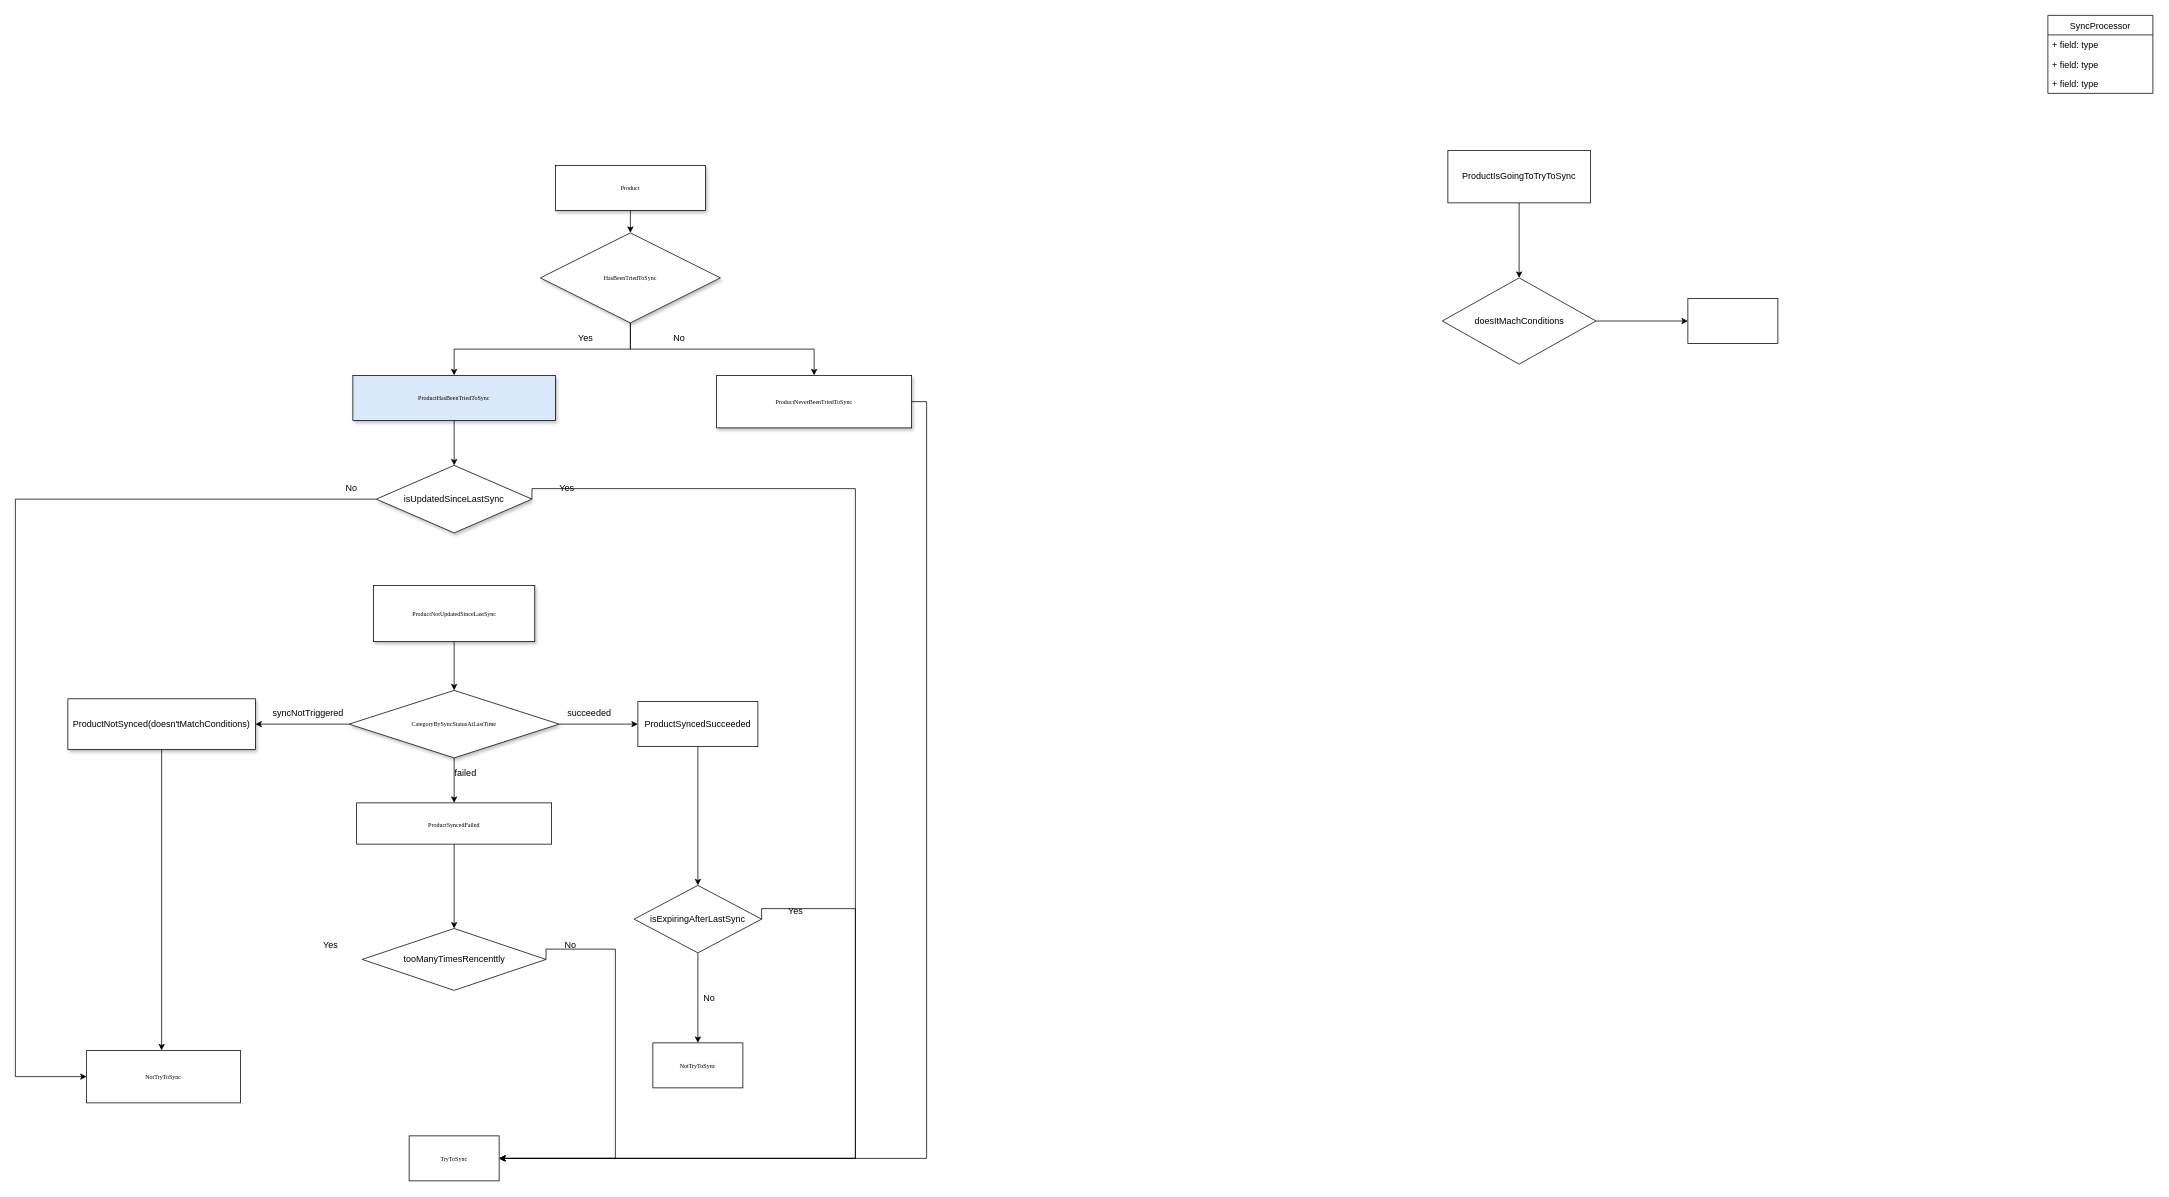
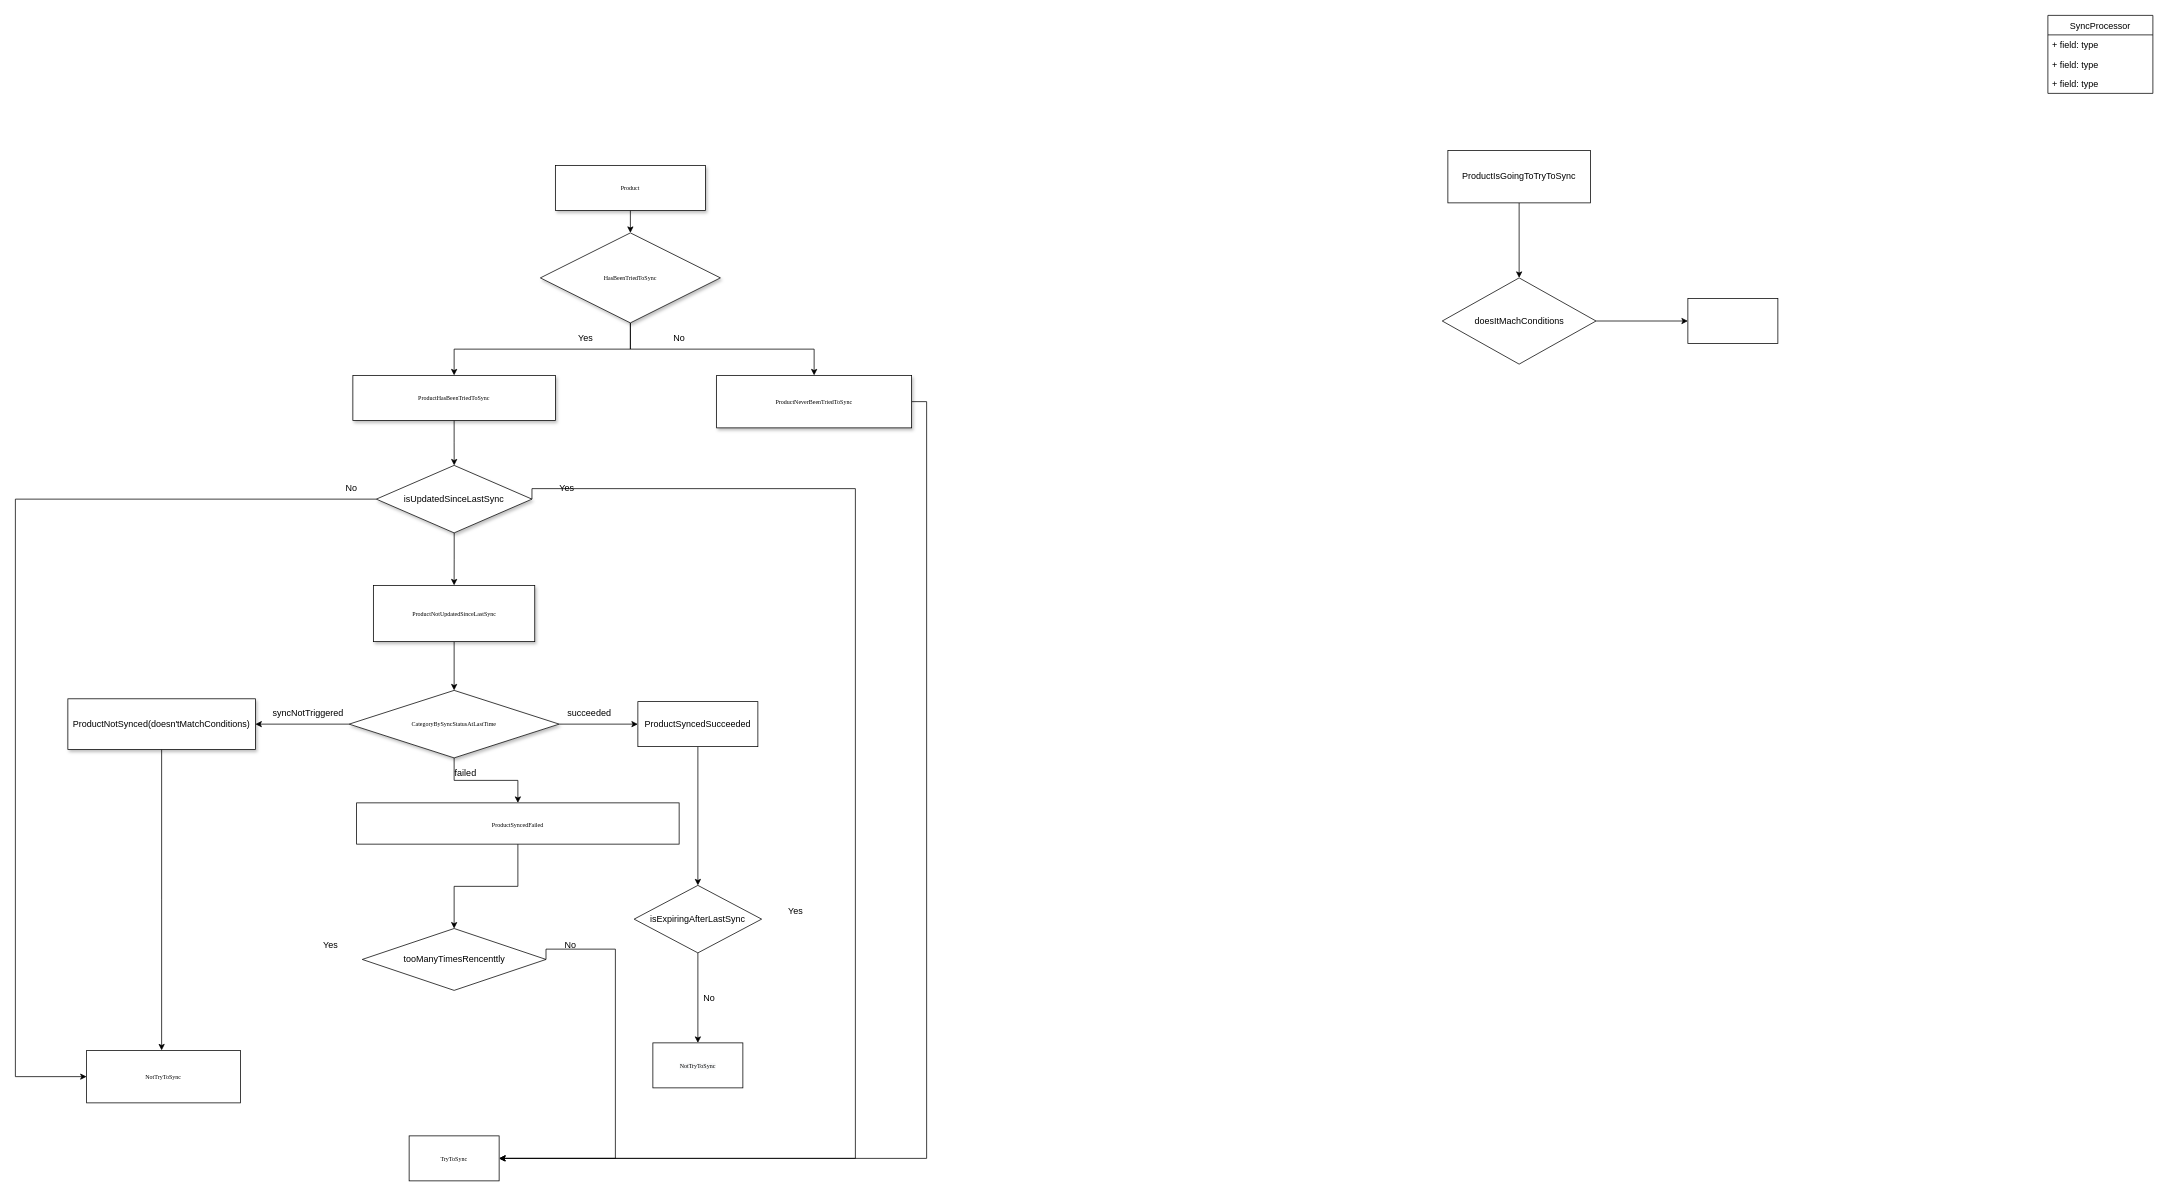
  <mxCell id="0" />
  <mxCell id="1" parent="0" />
  <mxCell id="2" style="edgeStyle=orthogonalEdgeStyle;rounded=0;orthogonalLoop=1;jettySize=auto;html=1;exitX=0.5;exitY=1;exitDx=0;exitDy=0;entryX=0.5;entryY=0;entryDx=0;entryDy=0;" parent="1" source="3" target="6" edge="1"><mxGeometry relative="1" as="geometry"><mxPoint x="930" y="440" as="targetPoint" /></mxGeometry></mxCell>
  <mxCell id="3" value="Product" style="whiteSpace=wrap;html=1;rounded=0;shadow=1;labelBackgroundColor=none;strokeWidth=1;fontFamily=Verdana;fontSize=8;align=center;" parent="1" vertex="1"><mxGeometry x="740" y="220" width="200" height="60" as="geometry" /></mxCell>
  <mxCell id="4" value="" style="edgeStyle=orthogonalEdgeStyle;rounded=0;orthogonalLoop=1;jettySize=auto;html=1;exitX=0.5;exitY=1;exitDx=0;exitDy=0;" edge="1" parent="1" source="6" target="13"><mxGeometry relative="1" as="geometry" /></mxCell>
  <mxCell id="5" value="" style="edgeStyle=orthogonalEdgeStyle;rounded=0;orthogonalLoop=1;jettySize=auto;html=1;exitX=0.5;exitY=1;exitDx=0;exitDy=0;" edge="1" parent="1" source="6" target="15"><mxGeometry relative="1" as="geometry" /></mxCell>
  <mxCell id="6" value="&lt;span&gt;HasBeenTriedToSync&lt;/span&gt;" style="rhombus;whiteSpace=wrap;html=1;rounded=0;shadow=1;labelBackgroundColor=none;strokeWidth=1;fontFamily=Verdana;fontSize=8;align=center;" parent="1" vertex="1"><mxGeometry x="720" y="310" width="240" height="120" as="geometry" /></mxCell>
  <mxCell id="7" value="" style="edgeStyle=orthogonalEdgeStyle;rounded=0;orthogonalLoop=1;jettySize=auto;html=1;" parent="1" edge="1"><mxGeometry relative="1" as="geometry"><mxPoint x="1570" y="620" as="targetPoint" /></mxGeometry></mxCell>
  <mxCell id="8" value="SyncProcessor" style="swimlane;fontStyle=0;childLayout=stackLayout;horizontal=1;startSize=26;fillColor=none;horizontalStack=0;resizeParent=1;resizeParentMax=0;resizeLast=0;collapsible=1;marginBottom=0;" parent="1" vertex="1"><mxGeometry x="2730" y="20" width="140" height="104" as="geometry" /></mxCell>
  <mxCell id="9" value="+ field: type" style="text;strokeColor=none;fillColor=none;align=left;verticalAlign=top;spacingLeft=4;spacingRight=4;overflow=hidden;rotatable=0;points=[[0,0.5],[1,0.5]];portConstraint=eastwest;" parent="8" vertex="1"><mxGeometry y="26" width="140" height="26" as="geometry" /></mxCell>
  <mxCell id="10" value="+ field: type" style="text;strokeColor=none;fillColor=none;align=left;verticalAlign=top;spacingLeft=4;spacingRight=4;overflow=hidden;rotatable=0;points=[[0,0.5],[1,0.5]];portConstraint=eastwest;" parent="8" vertex="1"><mxGeometry y="52" width="140" height="26" as="geometry" /></mxCell>
  <mxCell id="11" value="+ field: type" style="text;strokeColor=none;fillColor=none;align=left;verticalAlign=top;spacingLeft=4;spacingRight=4;overflow=hidden;rotatable=0;points=[[0,0.5],[1,0.5]];portConstraint=eastwest;" parent="8" vertex="1"><mxGeometry y="78" width="140" height="26" as="geometry" /></mxCell>
  <mxCell id="12" value="" style="edgeStyle=orthogonalEdgeStyle;rounded=0;orthogonalLoop=1;jettySize=auto;html=1;" edge="1" parent="1" source="13" target="21"><mxGeometry relative="1" as="geometry" /></mxCell>
- <mxCell id="13" value="ProductHasBeenTriedToSync" style="whiteSpace=wrap;html=1;rounded=0;shadow=1;fontFamily=Verdana;fontSize=8;strokeWidth=1;fillColor=#dae8fc;" vertex="1" parent="1"><mxGeometry x="470" y="500" width="270" height="60" as="geometry" /></mxCell>
+ <mxCell id="13" value="ProductHasBeenTriedToSync" style="whiteSpace=wrap;html=1;rounded=0;shadow=1;fontFamily=Verdana;fontSize=8;strokeWidth=1;" vertex="1" parent="1"><mxGeometry x="470" y="500" width="270" height="60" as="geometry" /></mxCell>
  <mxCell id="14" style="edgeStyle=orthogonalEdgeStyle;rounded=0;orthogonalLoop=1;jettySize=auto;html=1;exitX=1;exitY=0.5;exitDx=0;exitDy=0;entryX=1;entryY=0.5;entryDx=0;entryDy=0;" edge="1" parent="1" source="15" target="50"><mxGeometry relative="1" as="geometry" /></mxCell>
  <mxCell id="15" value="ProductNeverBeenTriedToSync" style="whiteSpace=wrap;html=1;rounded=0;shadow=1;fontFamily=Verdana;fontSize=8;strokeWidth=1;" vertex="1" parent="1"><mxGeometry x="955" y="500" width="260" height="70" as="geometry" /></mxCell>
  <mxCell id="16" value="No" style="text;html=1;align=center;verticalAlign=middle;resizable=0;points=[];autosize=1;strokeColor=none;fillColor=none;" vertex="1" parent="1"><mxGeometry x="890" y="440" width="30" height="20" as="geometry" /></mxCell>
  <mxCell id="17" value="Yes" style="text;html=1;align=center;verticalAlign=middle;resizable=0;points=[];autosize=1;strokeColor=none;fillColor=none;" vertex="1" parent="1"><mxGeometry x="760" y="440" width="40" height="20" as="geometry" /></mxCell>
+ <mxCell id="18" value="" style="edgeStyle=orthogonalEdgeStyle;rounded=0;orthogonalLoop=1;jettySize=auto;html=1;" edge="1" parent="1" source="21" target="25"><mxGeometry relative="1" as="geometry" /></mxCell>
  <mxCell id="19" style="edgeStyle=orthogonalEdgeStyle;rounded=0;orthogonalLoop=1;jettySize=auto;html=1;exitX=0;exitY=0.5;exitDx=0;exitDy=0;entryX=0;entryY=0.5;entryDx=0;entryDy=0;" edge="1" parent="1" source="21" target="46"><mxGeometry relative="1" as="geometry"><mxPoint x="97.5" y="1435" as="targetPoint" /><Array as="points"><mxPoint x="20" y="665" /><mxPoint x="20" y="1435" /></Array></mxGeometry></mxCell>
  <mxCell id="20" style="edgeStyle=orthogonalEdgeStyle;rounded=0;orthogonalLoop=1;jettySize=auto;html=1;exitX=1;exitY=0.5;exitDx=0;exitDy=0;entryX=1;entryY=0.5;entryDx=0;entryDy=0;" edge="1" parent="1" source="21" target="50"><mxGeometry relative="1" as="geometry"><Array as="points"><mxPoint x="1140" y="651" /><mxPoint x="1140" y="1544" /></Array></mxGeometry></mxCell>
  <mxCell id="21" value="&lt;span style=&quot;font-family: &amp;#34;helvetica&amp;#34; ; font-size: 12px&quot;&gt;isUpdatedSinceLastSync&lt;/span&gt;" style="rhombus;whiteSpace=wrap;html=1;rounded=0;shadow=1;fontFamily=Verdana;fontSize=8;strokeWidth=1;" vertex="1" parent="1"><mxGeometry x="501.25" y="620" width="207.5" height="90" as="geometry" /></mxCell>
  <mxCell id="22" style="edgeStyle=orthogonalEdgeStyle;rounded=0;orthogonalLoop=1;jettySize=auto;html=1;exitX=0;exitY=0.5;exitDx=0;exitDy=0;entryX=1;entryY=0.5;entryDx=0;entryDy=0;" edge="1" parent="1" source="38" target="27"><mxGeometry relative="1" as="geometry"><mxPoint x="490" y="818" as="sourcePoint" /><mxPoint x="370" y="810" as="targetPoint" /></mxGeometry></mxCell>
  <mxCell id="23" style="edgeStyle=orthogonalEdgeStyle;rounded=0;orthogonalLoop=1;jettySize=auto;html=1;exitX=1;exitY=0.5;exitDx=0;exitDy=0;entryX=0;entryY=0.5;entryDx=0;entryDy=0;" edge="1" parent="1" source="38" target="29"><mxGeometry relative="1" as="geometry" /></mxCell>
  <mxCell id="24" value="" style="edgeStyle=orthogonalEdgeStyle;rounded=0;orthogonalLoop=1;jettySize=auto;html=1;" edge="1" parent="1" source="25" target="38"><mxGeometry relative="1" as="geometry" /></mxCell>
  <mxCell id="25" value="ProductNotUpdatedSinceLastSync" style="whiteSpace=wrap;html=1;rounded=0;shadow=1;fontFamily=Verdana;fontSize=8;strokeWidth=1;" vertex="1" parent="1"><mxGeometry x="497.5" y="780" width="215" height="75" as="geometry" /></mxCell>
  <mxCell id="26" style="edgeStyle=orthogonalEdgeStyle;rounded=0;orthogonalLoop=1;jettySize=auto;html=1;exitX=0.5;exitY=1;exitDx=0;exitDy=0;" edge="1" parent="1" source="27"><mxGeometry relative="1" as="geometry"><mxPoint x="215" y="1400" as="targetPoint" /></mxGeometry></mxCell>
  <mxCell id="27" value="&lt;span style=&quot;font-family: &amp;#34;helvetica&amp;#34; ; font-size: 12px&quot;&gt;ProductNotSynced(doesn'tMatchConditions)&lt;/span&gt;" style="whiteSpace=wrap;html=1;rounded=0;shadow=1;fontFamily=Verdana;fontSize=8;strokeWidth=1;" vertex="1" parent="1"><mxGeometry x="90" y="931.25" width="250" height="67.5" as="geometry" /></mxCell>
  <mxCell id="28" style="edgeStyle=orthogonalEdgeStyle;rounded=0;orthogonalLoop=1;jettySize=auto;html=1;exitX=0.5;exitY=1;exitDx=0;exitDy=0;entryX=0.5;entryY=0;entryDx=0;entryDy=0;" edge="1" parent="1" source="29" target="34"><mxGeometry relative="1" as="geometry" /></mxCell>
  <mxCell id="29" value="ProductSyncedSucceeded" style="rounded=0;whiteSpace=wrap;html=1;" vertex="1" parent="1"><mxGeometry x="850" y="935" width="160" height="60" as="geometry" /></mxCell>
  <mxCell id="30" value="" style="edgeStyle=orthogonalEdgeStyle;rounded=0;orthogonalLoop=1;jettySize=auto;html=1;" edge="1" parent="1" source="31" target="44"><mxGeometry relative="1" as="geometry" /></mxCell>
- <mxCell id="31" value="&lt;span style=&quot;font-family: &amp;#34;verdana&amp;#34; ; font-size: 8px&quot;&gt;ProductSyncedFailed&lt;/span&gt;" style="rounded=0;whiteSpace=wrap;html=1;" vertex="1" parent="1"><mxGeometry x="475" y="1070" width="260" height="55" as="geometry" /></mxCell>
- <mxCell id="32" style="edgeStyle=orthogonalEdgeStyle;rounded=0;orthogonalLoop=1;jettySize=auto;html=1;exitX=1;exitY=0.5;exitDx=0;exitDy=0;entryX=1;entryY=0.5;entryDx=0;entryDy=0;" edge="1" parent="1" source="34" target="50"><mxGeometry relative="1" as="geometry"><mxPoint x="700" y="1812.5" as="targetPoint" /><Array as="points"><mxPoint x="1140" y="1211" /><mxPoint x="1140" y="1544" /></Array></mxGeometry></mxCell>
+ <mxCell id="31" value="&lt;span style=&quot;font-family: &amp;#34;verdana&amp;#34; ; font-size: 8px&quot;&gt;ProductSyncedFailed&lt;/span&gt;" style="rounded=0;whiteSpace=wrap;html=1;" vertex="1" parent="1"><mxGeometry x="475" y="1070" width="430" height="55" as="geometry" /></mxCell>
  <mxCell id="33" style="edgeStyle=orthogonalEdgeStyle;rounded=0;orthogonalLoop=1;jettySize=auto;html=1;exitX=0.5;exitY=1;exitDx=0;exitDy=0;" edge="1" parent="1" source="34" target="47"><mxGeometry relative="1" as="geometry" /></mxCell>
  <mxCell id="34" value="isExpiringAfterLastSync" style="rhombus;whiteSpace=wrap;html=1;" vertex="1" parent="1"><mxGeometry x="845" y="1180" width="170" height="90" as="geometry" /></mxCell>
  <mxCell id="35" value="Yes" style="text;html=1;align=center;verticalAlign=middle;resizable=0;points=[];autosize=1;strokeColor=none;fillColor=none;" vertex="1" parent="1"><mxGeometry x="735" y="640" width="40" height="20" as="geometry" /></mxCell>
  <mxCell id="36" value="No" style="text;html=1;align=center;verticalAlign=middle;resizable=0;points=[];autosize=1;strokeColor=none;fillColor=none;" vertex="1" parent="1"><mxGeometry x="930" y="1320" width="30" height="20" as="geometry" /></mxCell>
  <mxCell id="37" style="edgeStyle=orthogonalEdgeStyle;rounded=0;orthogonalLoop=1;jettySize=auto;html=1;exitX=0.5;exitY=1;exitDx=0;exitDy=0;" edge="1" parent="1" source="38" target="31"><mxGeometry relative="1" as="geometry" /></mxCell>
  <mxCell id="38" value="CategoryBySyncStatusAtLastTime" style="rhombus;whiteSpace=wrap;html=1;rounded=0;shadow=1;fontFamily=Verdana;fontSize=8;strokeWidth=1;" vertex="1" parent="1"><mxGeometry x="465" y="920" width="280" height="90" as="geometry" /></mxCell>
  <mxCell id="39" value="succeeded" style="text;html=1;align=center;verticalAlign=middle;resizable=0;points=[];autosize=1;strokeColor=none;fillColor=none;" vertex="1" parent="1"><mxGeometry x="750" y="940" width="70" height="20" as="geometry" /></mxCell>
  <mxCell id="40" value="failed" style="text;html=1;align=center;verticalAlign=middle;resizable=0;points=[];autosize=1;strokeColor=none;fillColor=none;" vertex="1" parent="1"><mxGeometry x="600" y="1020" width="40" height="20" as="geometry" /></mxCell>
  <mxCell id="41" value="syncNotTriggered" style="text;html=1;align=center;verticalAlign=middle;resizable=0;points=[];autosize=1;strokeColor=none;fillColor=none;" vertex="1" parent="1"><mxGeometry x="355" y="940" width="110" height="20" as="geometry" /></mxCell>
  <mxCell id="42" value="No" style="text;html=1;align=center;verticalAlign=middle;resizable=0;points=[];autosize=1;strokeColor=none;fillColor=none;" vertex="1" parent="1"><mxGeometry x="452.5" y="640" width="30" height="20" as="geometry" /></mxCell>
  <mxCell id="43" style="edgeStyle=orthogonalEdgeStyle;rounded=0;orthogonalLoop=1;jettySize=auto;html=1;exitX=1;exitY=0.5;exitDx=0;exitDy=0;entryX=1;entryY=0.5;entryDx=0;entryDy=0;" edge="1" parent="1" source="44" target="50"><mxGeometry relative="1" as="geometry"><mxPoint x="699.095" y="1813" as="targetPoint" /><Array as="points"><mxPoint x="820" y="1265" /><mxPoint x="820" y="1544" /></Array></mxGeometry></mxCell>
  <mxCell id="44" value="tooManyTimesRencenttly" style="rhombus;whiteSpace=wrap;html=1;rounded=0;" vertex="1" parent="1"><mxGeometry x="482.5" y="1237.5" width="245" height="82.5" as="geometry" /></mxCell>
  <mxCell id="45" value="Yes" style="text;html=1;align=center;verticalAlign=middle;resizable=0;points=[];autosize=1;strokeColor=none;fillColor=none;" vertex="1" parent="1"><mxGeometry x="1040" y="1205" width="40" height="20" as="geometry" /></mxCell>
  <mxCell id="46" value="&lt;span style=&quot;font-family: &amp;#34;verdana&amp;#34; ; font-size: 8px&quot;&gt;NotTryToSync&lt;/span&gt;" style="rounded=0;whiteSpace=wrap;html=1;" vertex="1" parent="1"><mxGeometry x="115" y="1400" width="205" height="70" as="geometry" /></mxCell>
  <mxCell id="47" value="&#10;&#10;&lt;span style=&quot;color: rgb(0, 0, 0); font-family: verdana; font-size: 8px; font-style: normal; font-weight: 400; letter-spacing: normal; text-align: center; text-indent: 0px; text-transform: none; word-spacing: 0px; background-color: rgb(248, 249, 250); display: inline; float: none;&quot;&gt;NotTryToSync&lt;/span&gt;&#10;&#10;" style="rounded=0;whiteSpace=wrap;html=1;" vertex="1" parent="1"><mxGeometry x="870" y="1390" width="120" height="60" as="geometry" /></mxCell>
  <mxCell id="48" value="No" style="text;html=1;align=center;verticalAlign=middle;resizable=0;points=[];autosize=1;strokeColor=none;fillColor=none;" vertex="1" parent="1"><mxGeometry x="745" y="1250" width="30" height="20" as="geometry" /></mxCell>
  <mxCell id="49" value="Yes" style="text;html=1;align=center;verticalAlign=middle;resizable=0;points=[];autosize=1;strokeColor=none;fillColor=none;" vertex="1" parent="1"><mxGeometry x="420" y="1250" width="40" height="20" as="geometry" /></mxCell>
  <mxCell id="50" value="&lt;span style=&quot;font-family: &amp;#34;verdana&amp;#34; ; font-size: 8px&quot;&gt;TryToSync&lt;/span&gt;" style="rounded=0;whiteSpace=wrap;html=1;" vertex="1" parent="1"><mxGeometry x="545" y="1514" width="120" height="60" as="geometry" /></mxCell>
  <mxCell id="51" value="" style="edgeStyle=orthogonalEdgeStyle;rounded=0;orthogonalLoop=1;jettySize=auto;html=1;" edge="1" parent="1" source="52" target="54"><mxGeometry relative="1" as="geometry" /></mxCell>
  <mxCell id="52" value="ProductIsGoingToTryToSync" style="rounded=0;whiteSpace=wrap;html=1;" vertex="1" parent="1"><mxGeometry x="1930" y="200" width="190" height="70" as="geometry" /></mxCell>
  <mxCell id="53" style="edgeStyle=orthogonalEdgeStyle;rounded=0;orthogonalLoop=1;jettySize=auto;html=1;entryX=0;entryY=0.5;entryDx=0;entryDy=0;" edge="1" parent="1" source="54" target="55"><mxGeometry relative="1" as="geometry"><mxPoint x="2240" y="427.5" as="targetPoint" /></mxGeometry></mxCell>
  <mxCell id="54" value="doesItMachConditions" style="rhombus;whiteSpace=wrap;html=1;rounded=0;" vertex="1" parent="1"><mxGeometry x="1922.5" y="370" width="205" height="115" as="geometry" /></mxCell>
  <mxCell id="55" value="" style="rounded=0;whiteSpace=wrap;html=1;" vertex="1" parent="1"><mxGeometry x="2250" y="397.5" width="120" height="60" as="geometry" /></mxCell>
